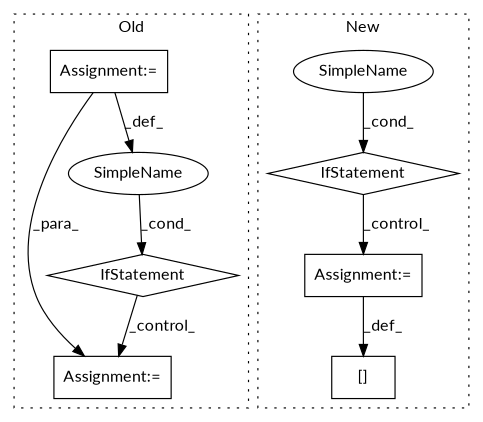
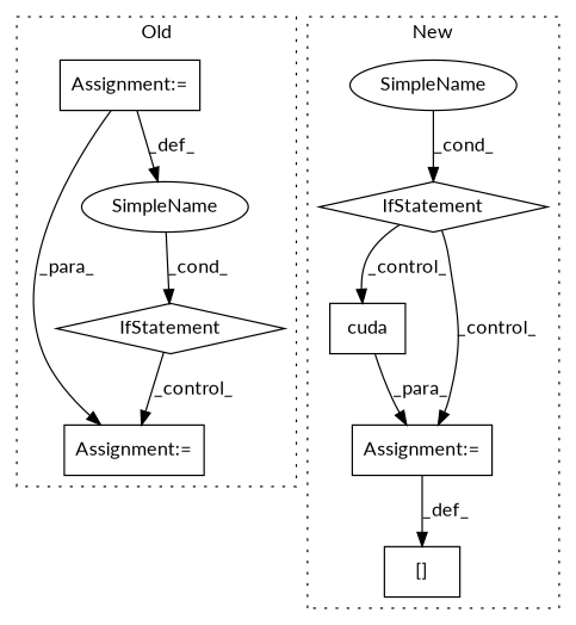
  digraph {
    fontname=Lato
    node [a=7 l=1 shape=box fontname=Lato]
    edge [fontname=Lato]
    n1 [a=25 l="4,2" label=IfStatement s="2456,2471" shape=diamond]
    n2 [label="Assignment:=" s=2486]
    n3 [a=42 label=SimpleName shape=ellipse l=""]
    n4 [label="Assignment:=" s=2322]
+   n5 [a=32 l=6 label=cuda s=2857]
    n6 [label="Assignment:=" s=2832]
    n7 [a=25 l="4,2" label=IfStatement s="2669,2697" shape=diamond]
    n8 [a=42 label=SimpleName shape=ellipse l=""]
    n9 [a=2 l="13,1" label="[]" s="2809,2831"]
    subgraph cluster_1 {
      label=Old
      style=dotted
      n1
      n2
      n3
      n4
    }
    subgraph cluster_2 {
      label=New
      style=dotted
+     n5
      n6
      n7
      n8
      n9
    }
    n1 -> n2 [label=_control_]
    n3 -> n1 [label=_cond_]
    n4 -> n2 [label=_para_]
    n4 -> n3 [label=_def_]
+   n5 -> n6 [label=_para_]
    n6 -> n9 [label=_def_]
+   n7 -> n5 [label=_control_]
    n7 -> n6 [label=_control_]
    n8 -> n7 [label=_cond_]
  }
